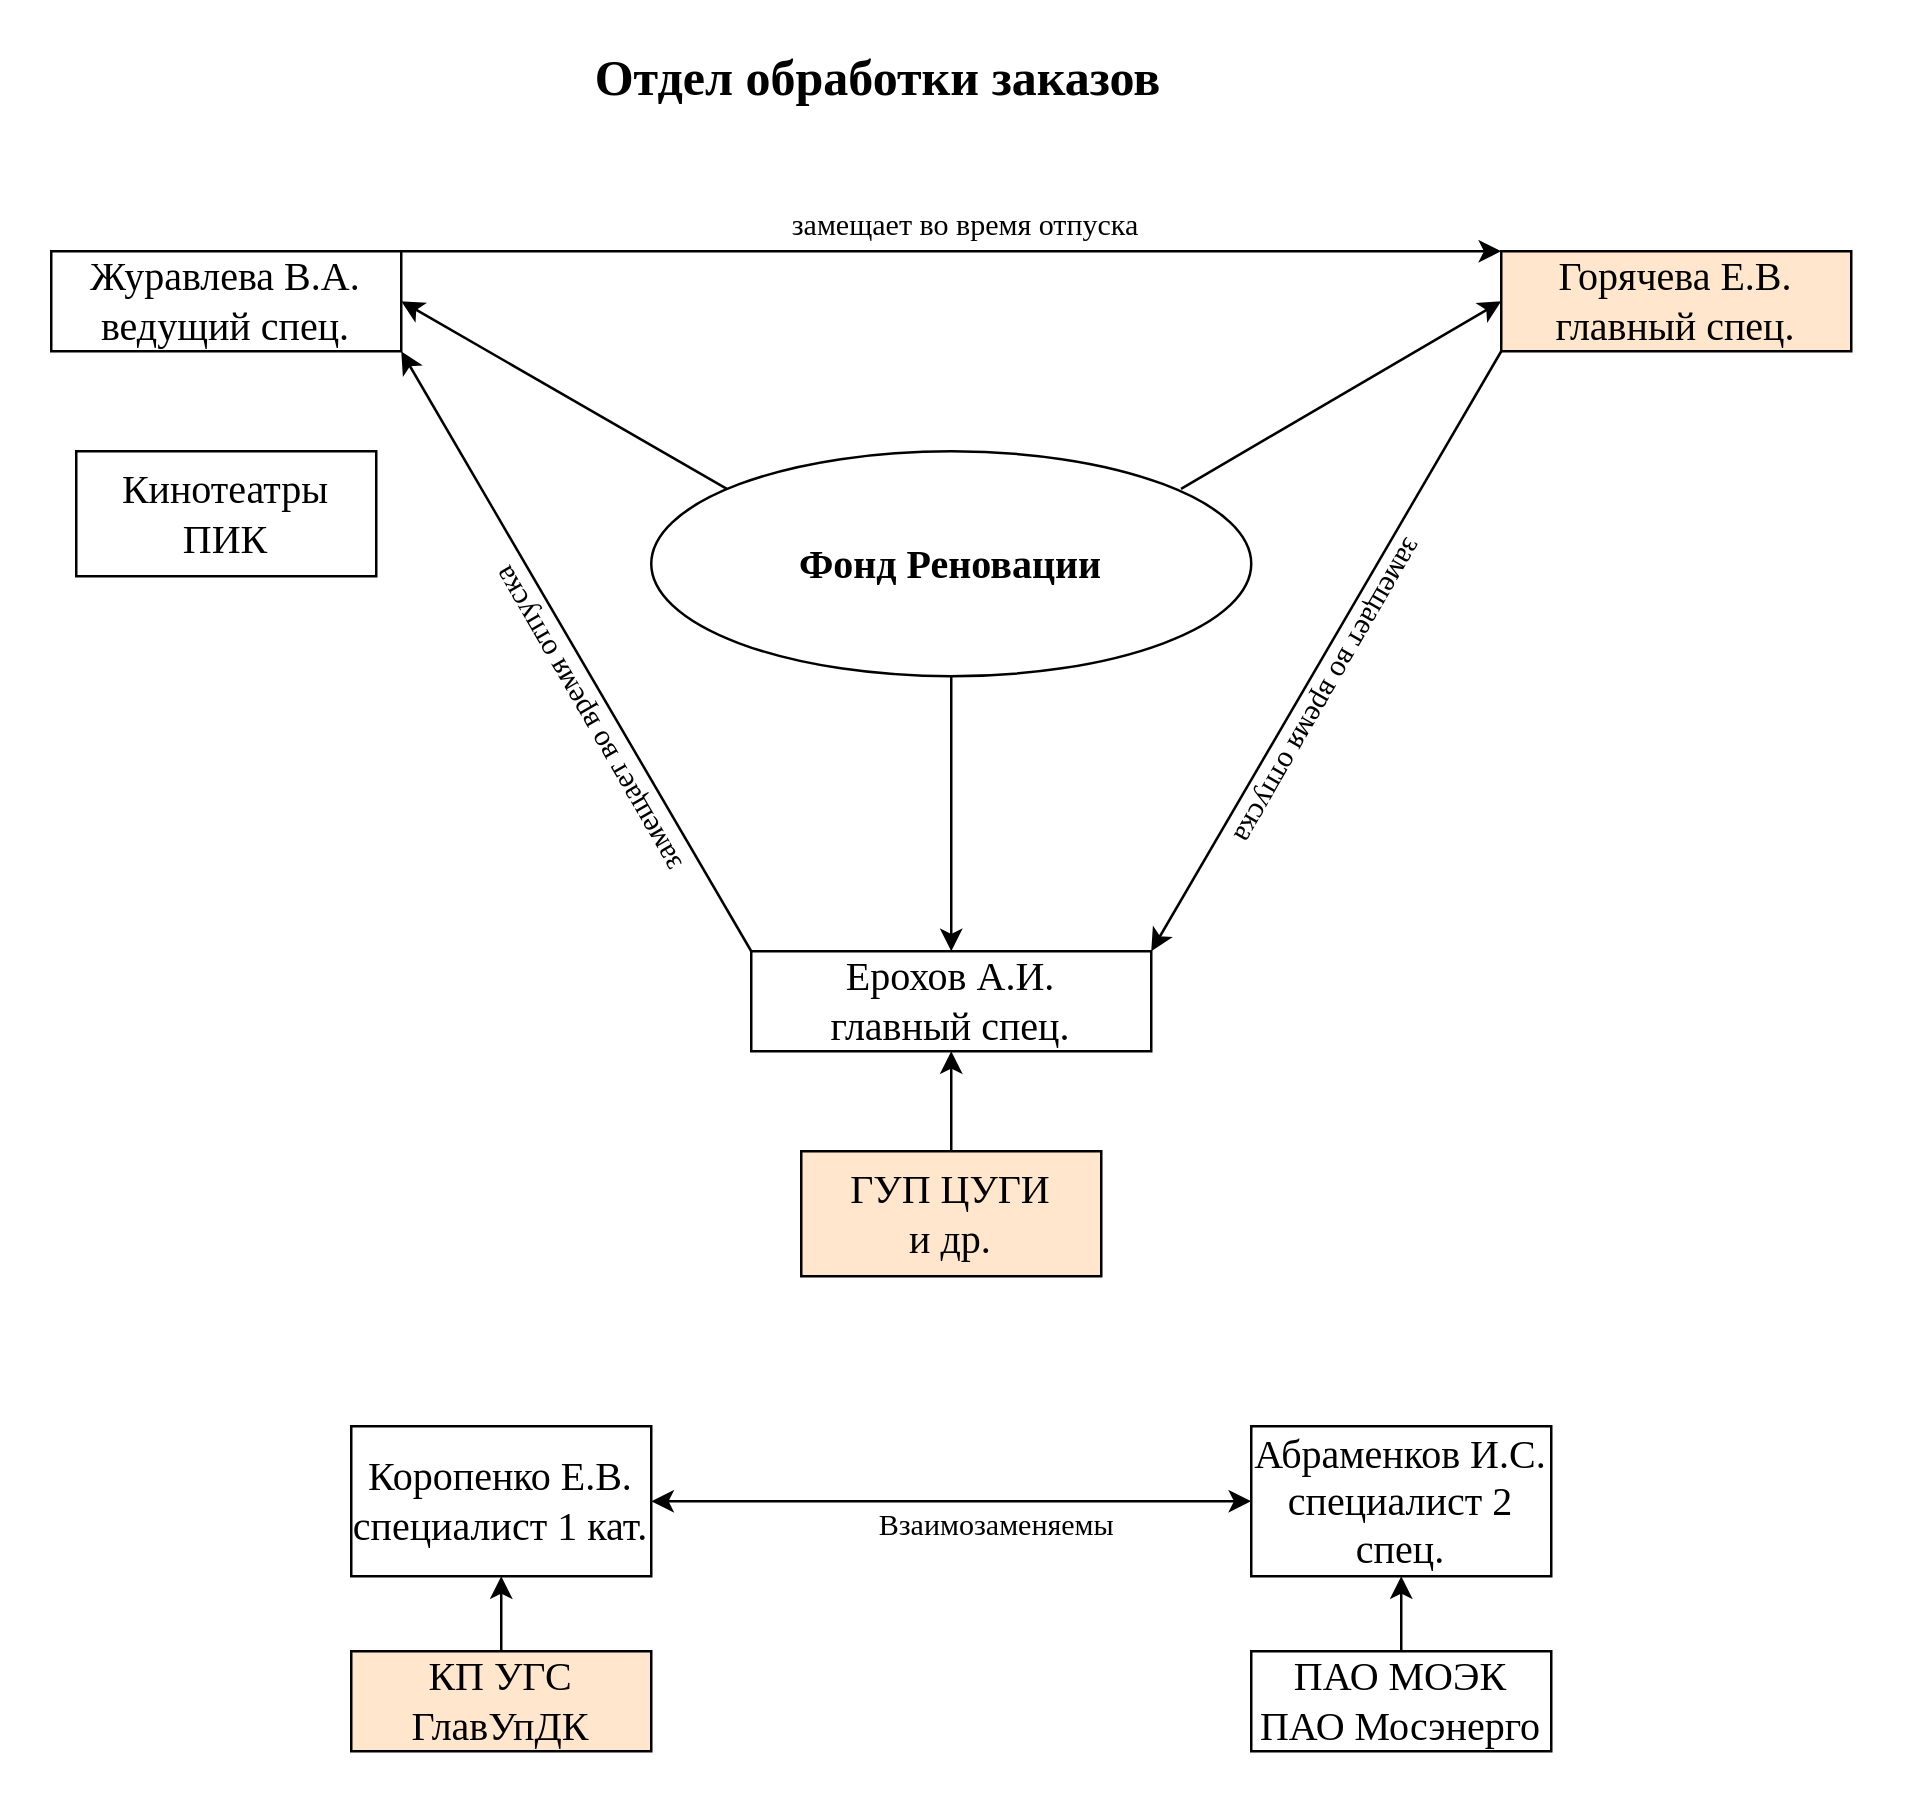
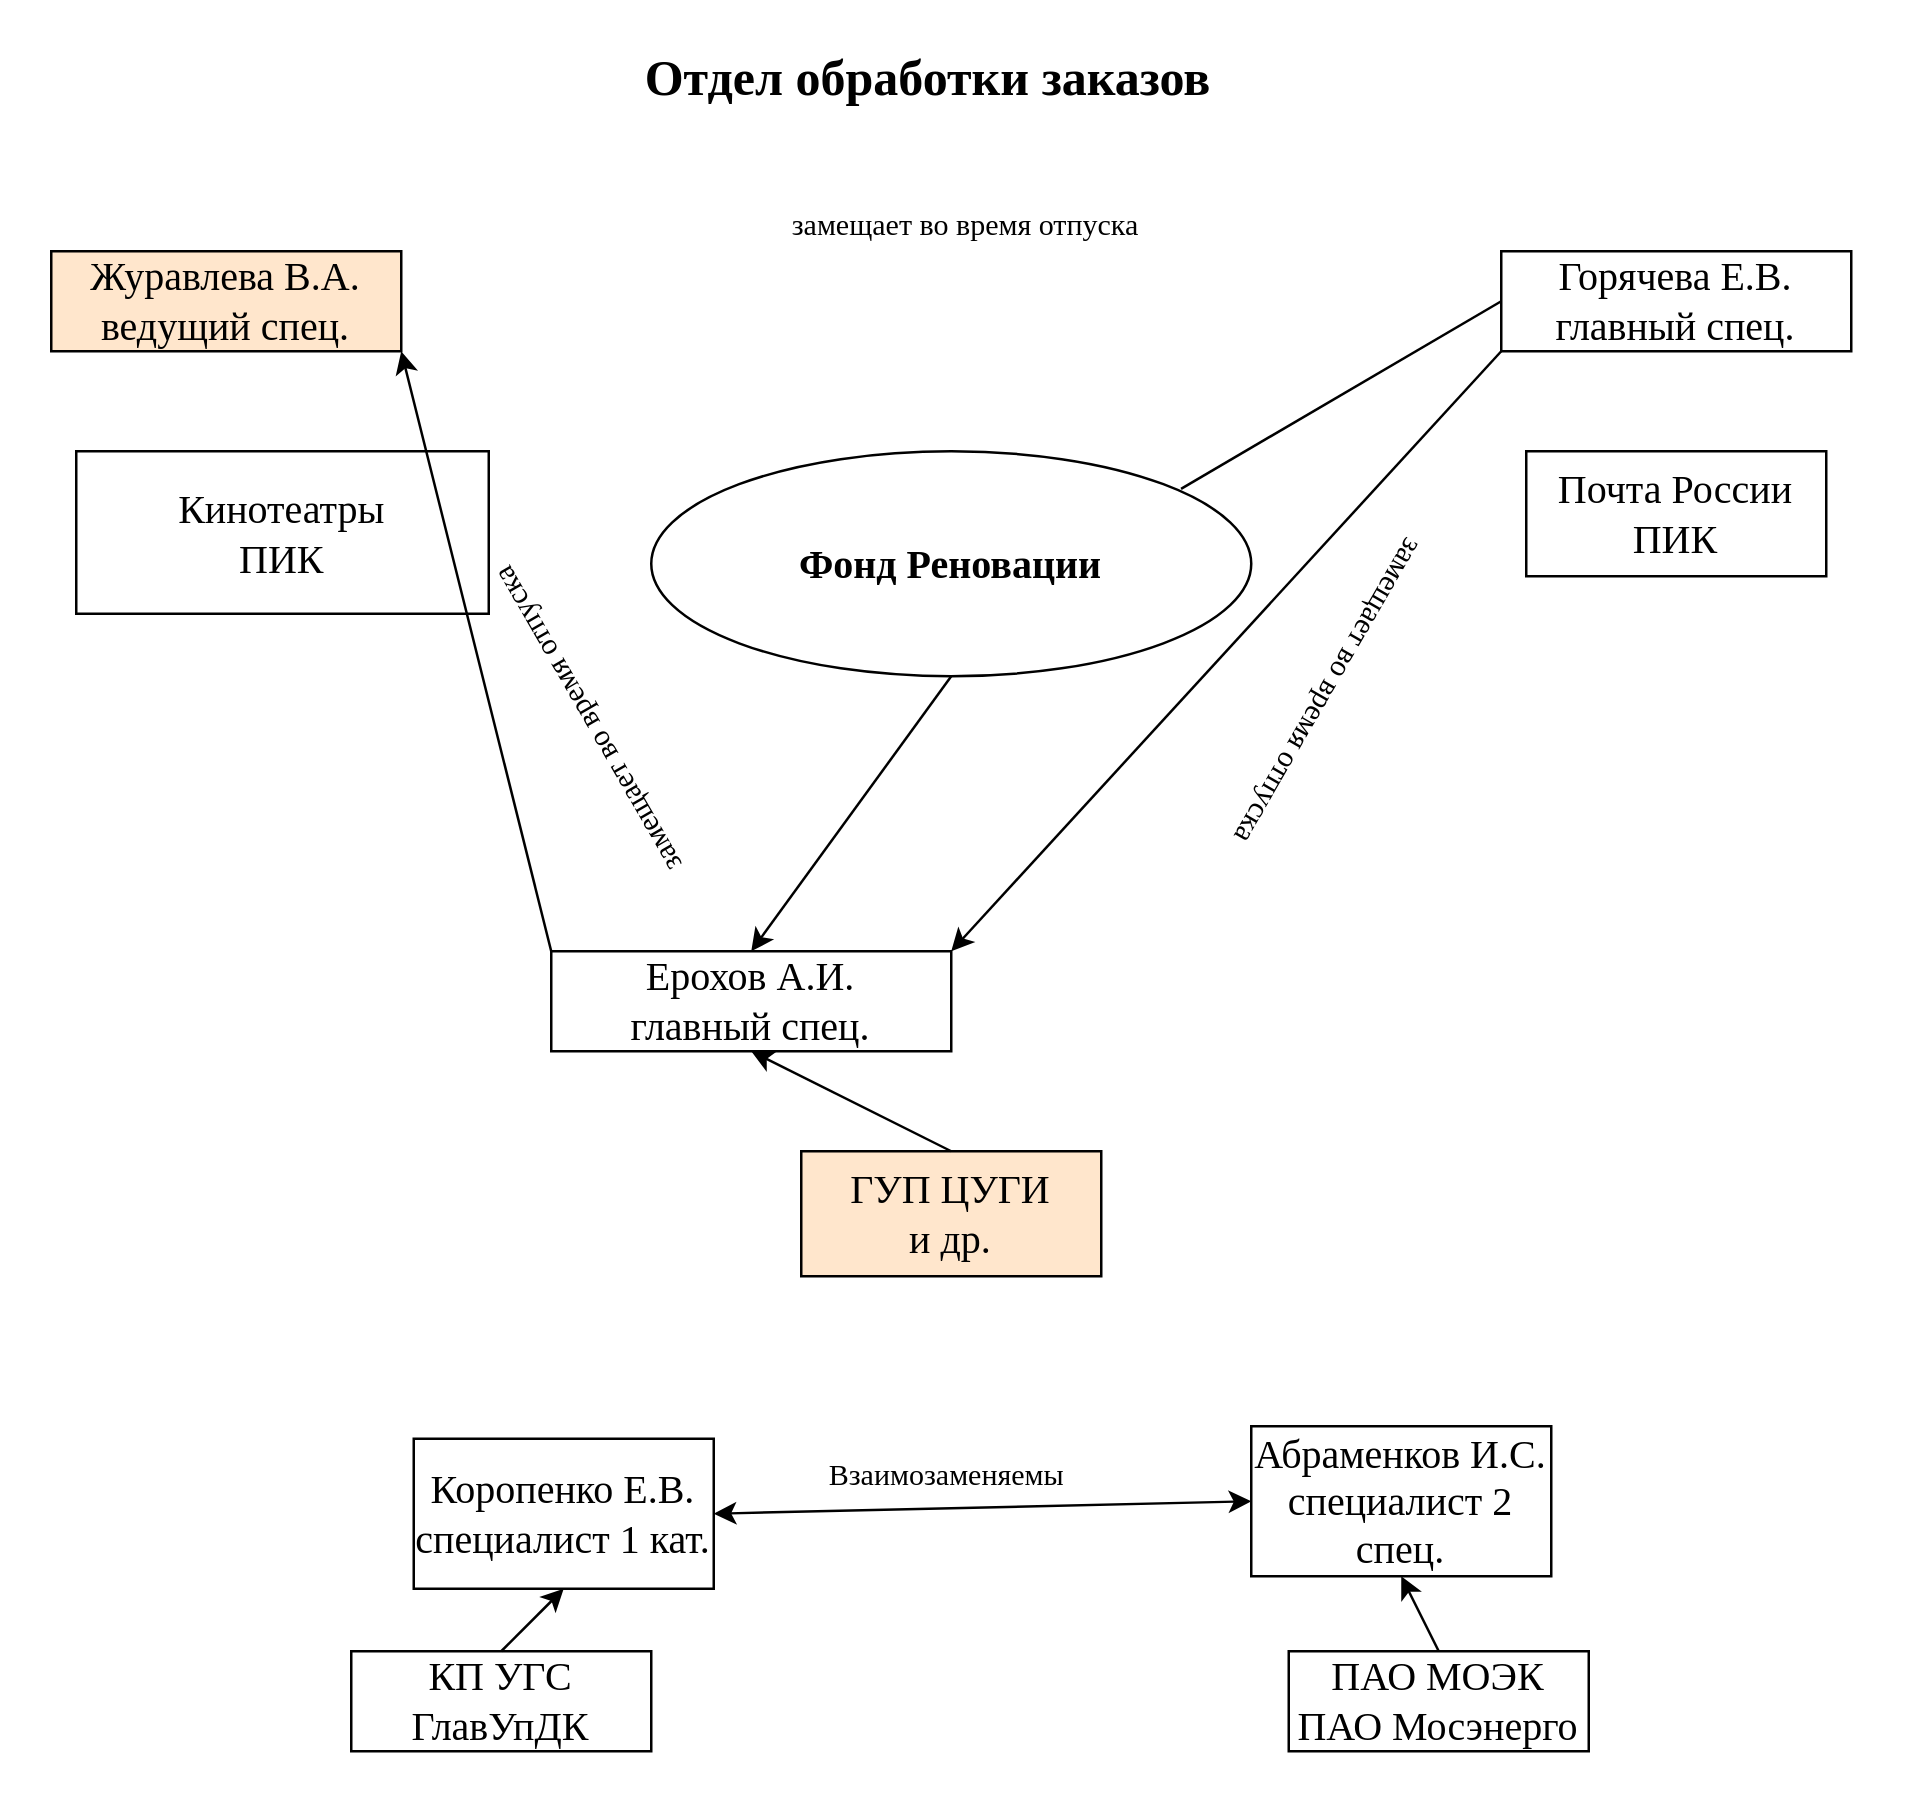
  <mxCell id="0" />
  <mxCell id="1" parent="0" />
  <mxCell id="2" value="Фонд Реновации" style="ellipse;whiteSpace=wrap;html=1;align=center;fontFamily=Times New Roman;verticalAlign=middle;fontSize=16;fontStyle=1" vertex="1" parent="1"><mxGeometry x="260" y="180" width="240" height="90" as="geometry" /></mxCell>
- <mxCell id="3" value="Горячева Е.В.&lt;br&gt;главный спец." style="rounded=0;whiteSpace=wrap;html=1;fontFamily=Times New Roman;fontSize=16;align=center;rotation=0;fillColor=#ffe6cc;" vertex="1" parent="1"><mxGeometry x="600" y="100" width="140" height="40" as="geometry" /></mxCell>
- <mxCell id="4" value="Журавлева В.А.&lt;br&gt;ведущий спец." style="rounded=0;whiteSpace=wrap;html=1;fontFamily=Times New Roman;fontSize=16;align=center;" vertex="1" parent="1"><mxGeometry x="20" y="100" width="140" height="40" as="geometry" /></mxCell>
- <mxCell id="5" value="Ерохов А.И.&lt;br&gt;главный спец." style="rounded=0;whiteSpace=wrap;html=1;fontFamily=Times New Roman;fontSize=16;align=center;" vertex="1" parent="1"><mxGeometry x="300" y="380" width="160" height="40" as="geometry" /></mxCell>
- <mxCell id="6" value="" style="endArrow=classic;html=1;fontFamily=Times New Roman;fontSize=16;exitX=0.883;exitY=0.167;exitDx=0;exitDy=0;exitPerimeter=0;entryX=0;entryY=0.5;entryDx=0;entryDy=0;align=center;" edge="1" parent="1" source="2" target="3"><mxGeometry width="50" height="50" relative="1" as="geometry"><mxPoint x="420" y="410" as="sourcePoint" /><mxPoint x="470" y="360" as="targetPoint" /><Array as="points" /></mxGeometry></mxCell>
- <mxCell id="7" value="" style="endArrow=classic;html=1;fontFamily=Times New Roman;fontSize=16;exitX=0.126;exitY=0.167;exitDx=0;exitDy=0;entryX=1;entryY=0.5;entryDx=0;entryDy=0;exitPerimeter=0;align=center;" edge="1" parent="1" source="2" target="4"><mxGeometry width="50" height="50" relative="1" as="geometry"><mxPoint x="420" y="410" as="sourcePoint" /><mxPoint x="470" y="360" as="targetPoint" /></mxGeometry></mxCell>
+ <mxCell id="3" value="Горячева Е.В.&lt;br&gt;главный спец." style="rounded=0;whiteSpace=wrap;html=1;fontFamily=Times New Roman;fontSize=16;align=center;rotation=0;" vertex="1" parent="1"><mxGeometry x="600" y="100" width="140" height="40" as="geometry" /></mxCell>
+ <mxCell id="4" value="Журавлева В.А.&lt;br&gt;ведущий спец." style="rounded=0;whiteSpace=wrap;html=1;fontFamily=Times New Roman;fontSize=16;align=center;fillColor=#ffe6cc;" vertex="1" parent="1"><mxGeometry x="20" y="100" width="140" height="40" as="geometry" /></mxCell>
+ <mxCell id="5" value="Ерохов А.И.&lt;br&gt;главный спец." style="rounded=0;whiteSpace=wrap;html=1;fontFamily=Times New Roman;fontSize=16;align=center;" vertex="1" parent="1"><mxGeometry x="220" y="380" width="160" height="40" as="geometry" /></mxCell>
+ <mxCell id="6" value="" style="endArrow=none;html=1;fontFamily=Times New Roman;fontSize=16;exitX=0.883;exitY=0.167;exitDx=0;exitDy=0;exitPerimeter=0;entryX=0;entryY=0.5;entryDx=0;entryDy=0;align=center;" edge="1" parent="1" source="2" target="3"><mxGeometry width="50" height="50" relative="1" as="geometry"><mxPoint x="420" y="410" as="sourcePoint" /><mxPoint x="470" y="360" as="targetPoint" /><Array as="points" /></mxGeometry></mxCell>
  <mxCell id="8" value="" style="endArrow=classic;html=1;fontFamily=Times New Roman;fontSize=16;exitX=0.5;exitY=1;exitDx=0;exitDy=0;entryX=0.5;entryY=0;entryDx=0;entryDy=0;align=center;" edge="1" parent="1" source="2" target="5"><mxGeometry width="50" height="50" relative="1" as="geometry"><mxPoint x="360" y="300" as="sourcePoint" /><mxPoint x="410" y="250" as="targetPoint" /></mxGeometry></mxCell>
- <mxCell id="9" value="Кинотеатры&lt;br&gt;ПИК" style="rounded=0;whiteSpace=wrap;html=1;fontFamily=Times New Roman;fontSize=16;align=center;" vertex="1" parent="1"><mxGeometry x="30" y="180" width="120" height="50" as="geometry" /></mxCell>
+ <mxCell id="9" value="Кинотеатры&lt;br&gt;ПИК" style="rounded=0;whiteSpace=wrap;html=1;fontFamily=Times New Roman;fontSize=16;align=center;" vertex="1" parent="1"><mxGeometry x="30" y="180" width="165" height="65" as="geometry" /></mxCell>
+ <mxCell id="10" value="Почта России&lt;br&gt;ПИК" style="rounded=0;whiteSpace=wrap;html=1;fontFamily=Times New Roman;fontSize=16;align=center;" vertex="1" parent="1"><mxGeometry x="610" y="180" width="120" height="50" as="geometry" /></mxCell>
  <mxCell id="11" value="ГУП ЦУГИ&lt;br&gt;и др." style="rounded=0;whiteSpace=wrap;html=1;fontFamily=Times New Roman;fontSize=16;align=center;fillColor=#ffe6cc;" vertex="1" parent="1"><mxGeometry x="320" y="460" width="120" height="50" as="geometry" /></mxCell>
  <mxCell id="12" value="" style="endArrow=classic;html=1;fontFamily=Times New Roman;fontSize=16;exitX=0.5;exitY=0;exitDx=0;exitDy=0;entryX=0.5;entryY=1;entryDx=0;entryDy=0;align=center;" edge="1" parent="1" source="11" target="5"><mxGeometry width="50" height="50" relative="1" as="geometry"><mxPoint x="360" y="270" as="sourcePoint" /><mxPoint x="410" y="220" as="targetPoint" /></mxGeometry></mxCell>
- <mxCell id="13" value="Коропенко Е.В.&lt;br&gt;специалист 1 кат." style="rounded=0;whiteSpace=wrap;html=1;fontFamily=Times New Roman;fontSize=16;align=center;" vertex="1" parent="1"><mxGeometry x="140" y="570" width="120" height="60" as="geometry" /></mxCell>
+ <mxCell id="13" value="Коропенко Е.В.&lt;br&gt;специалист 1 кат." style="rounded=0;whiteSpace=wrap;html=1;fontFamily=Times New Roman;fontSize=16;align=center;" vertex="1" parent="1"><mxGeometry x="165" y="575" width="120" height="60" as="geometry" /></mxCell>
  <mxCell id="14" value="Абраменков И.С. специалист 2 спец." style="rounded=0;whiteSpace=wrap;html=1;fontFamily=Times New Roman;fontSize=16;align=center;" vertex="1" parent="1"><mxGeometry x="500" y="570" width="120" height="60" as="geometry" /></mxCell>
- <mxCell id="15" value="КП УГС&lt;br&gt;ГлавУпДК" style="rounded=0;whiteSpace=wrap;html=1;fontFamily=Times New Roman;fontSize=16;align=center;fillColor=#ffe6cc;" vertex="1" parent="1"><mxGeometry x="140" y="660" width="120" height="40" as="geometry" /></mxCell>
- <mxCell id="16" value="ПАО МОЭК&lt;br&gt;ПАО Мосэнерго" style="rounded=0;whiteSpace=wrap;html=1;fontFamily=Times New Roman;fontSize=16;align=center;" vertex="1" parent="1"><mxGeometry x="500" y="660" width="120" height="40" as="geometry" /></mxCell>
+ <mxCell id="15" value="КП УГС&lt;br&gt;ГлавУпДК" style="rounded=0;whiteSpace=wrap;html=1;fontFamily=Times New Roman;fontSize=16;align=center;" vertex="1" parent="1"><mxGeometry x="140" y="660" width="120" height="40" as="geometry" /></mxCell>
+ <mxCell id="16" value="ПАО МОЭК&lt;br&gt;ПАО Мосэнерго" style="rounded=0;whiteSpace=wrap;html=1;fontFamily=Times New Roman;fontSize=16;align=center;" vertex="1" parent="1"><mxGeometry x="515" y="660" width="120" height="40" as="geometry" /></mxCell>
  <mxCell id="17" value="" style="endArrow=classic;html=1;fontFamily=Times New Roman;fontSize=16;align=center;exitX=0.5;exitY=0;exitDx=0;exitDy=0;entryX=0.5;entryY=1;entryDx=0;entryDy=0;" edge="1" parent="1" source="15" target="13"><mxGeometry width="50" height="50" relative="1" as="geometry"><mxPoint x="456" y="580" as="sourcePoint" /><mxPoint x="506" y="530" as="targetPoint" /></mxGeometry></mxCell>
  <mxCell id="18" value="" style="endArrow=classic;html=1;fontFamily=Times New Roman;fontSize=16;align=center;exitX=0.5;exitY=0;exitDx=0;exitDy=0;entryX=0.5;entryY=1;entryDx=0;entryDy=0;" edge="1" parent="1" source="16" target="14"><mxGeometry width="50" height="50" relative="1" as="geometry"><mxPoint x="456" y="580" as="sourcePoint" /><mxPoint x="506" y="530" as="targetPoint" /></mxGeometry></mxCell>
  <mxCell id="19" value="" style="endArrow=classic;startArrow=classic;html=1;fontFamily=Times New Roman;fontSize=16;align=center;exitX=1;exitY=0.5;exitDx=0;exitDy=0;entryX=0;entryY=0.5;entryDx=0;entryDy=0;" edge="1" parent="1" source="13" target="14"><mxGeometry width="50" height="50" relative="1" as="geometry"><mxPoint x="456" y="510" as="sourcePoint" /><mxPoint x="506" y="460" as="targetPoint" /></mxGeometry></mxCell>
- <mxCell id="20" value="Взаимозаменяемы&amp;nbsp;" style="text;html=1;strokeColor=none;fillColor=none;align=center;verticalAlign=middle;whiteSpace=wrap;rounded=0;fontFamily=Times New Roman;fontSize=12;" vertex="1" parent="1"><mxGeometry x="380" y="600" width="40" height="20" as="geometry" /></mxCell>
+ <mxCell id="20" value="Взаимозаменяемы&amp;nbsp;" style="text;html=1;strokeColor=none;fillColor=none;align=center;verticalAlign=middle;whiteSpace=wrap;rounded=0;fontFamily=Times New Roman;fontSize=12;" vertex="1" parent="1"><mxGeometry x="360" y="580" width="40" height="20" as="geometry" /></mxCell>
  <mxCell id="21" value="" style="endArrow=classic;html=1;fontFamily=Times New Roman;fontSize=12;align=center;entryX=1;entryY=1;entryDx=0;entryDy=0;exitX=0;exitY=0;exitDx=0;exitDy=0;" edge="1" parent="1" source="5" target="4"><mxGeometry width="50" height="50" relative="1" as="geometry"><mxPoint x="296" y="380" as="sourcePoint" /><mxPoint x="506" y="130" as="targetPoint" /></mxGeometry></mxCell>
- <mxCell id="22" value="" style="endArrow=classic;html=1;fontFamily=Times New Roman;fontSize=12;align=center;exitX=1;exitY=0;exitDx=0;exitDy=0;entryX=0;entryY=0;entryDx=0;entryDy=0;" edge="1" parent="1" source="4" target="3"><mxGeometry width="50" height="50" relative="1" as="geometry"><mxPoint x="456" y="180" as="sourcePoint" /><mxPoint x="506" y="130" as="targetPoint" /></mxGeometry></mxCell>
  <mxCell id="23" value="" style="endArrow=classic;html=1;fontFamily=Times New Roman;fontSize=12;align=center;exitX=0;exitY=1;exitDx=0;exitDy=0;entryX=1;entryY=0;entryDx=0;entryDy=0;" edge="1" parent="1" source="3" target="5"><mxGeometry width="50" height="50" relative="1" as="geometry"><mxPoint x="456" y="180" as="sourcePoint" /><mxPoint x="506" y="130" as="targetPoint" /></mxGeometry></mxCell>
  <mxCell id="24" value="замещает во время отпуска" style="text;html=1;strokeColor=none;fillColor=none;align=center;verticalAlign=middle;whiteSpace=wrap;rounded=0;fontFamily=Times New Roman;fontSize=12;" vertex="1" parent="1"><mxGeometry x="306" y="80" width="160" height="20" as="geometry" /></mxCell>
  <mxCell id="25" value="замещает во время отпуска" style="text;html=1;strokeColor=none;fillColor=none;align=center;verticalAlign=middle;whiteSpace=wrap;rounded=0;fontFamily=Times New Roman;fontSize=12;rotation=-120;" vertex="1" parent="1"><mxGeometry x="154.33" y="272.5" width="160" height="30" as="geometry" /></mxCell>
  <mxCell id="26" value="замещает во время отпуска" style="text;html=1;strokeColor=none;fillColor=none;align=center;verticalAlign=middle;whiteSpace=wrap;rounded=0;fontFamily=Times New Roman;fontSize=12;rotation=-240;" vertex="1" parent="1"><mxGeometry x="455.26" y="261.78" width="152.34" height="30" as="geometry" /></mxCell>
- <mxCell id="27" value="Отдел обработки заказов" style="text;html=1;strokeColor=none;fillColor=none;align=center;verticalAlign=middle;whiteSpace=wrap;rounded=0;fontFamily=Times New Roman;fontSize=20;fontStyle=1" vertex="1" parent="1"><mxGeometry x="236" y="20" width="230" height="20" as="geometry" /></mxCell>
+ <mxCell id="27" value="Отдел обработки заказов" style="text;html=1;strokeColor=none;fillColor=none;align=center;verticalAlign=middle;whiteSpace=wrap;rounded=0;fontFamily=Times New Roman;fontSize=20;fontStyle=1" vertex="1" parent="1"><mxGeometry x="256" y="20" width="230" height="20" as="geometry" /></mxCell>
